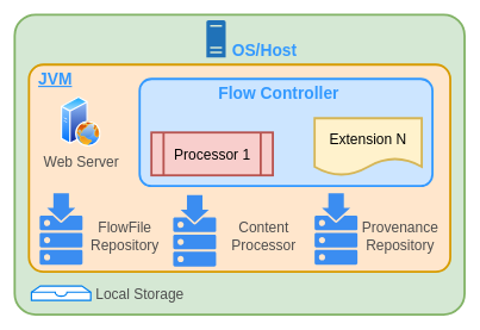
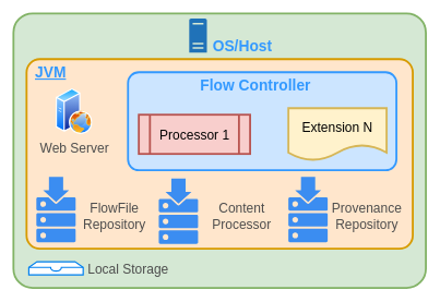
  <mxCell id="0" />
  <mxCell id="1" parent="0" />
  <mxCell id="2" value="" style="rounded=1;whiteSpace=wrap;html=1;arcSize=7;fillColor=#d5e8d4;strokeColor=#82b366;strokeWidth=3;" vertex="1" parent="1"><mxGeometry x="20" y="20" width="630" height="420" as="geometry" /></mxCell>
  <mxCell id="3" value="" style="pointerEvents=1;shadow=0;dashed=0;html=1;strokeColor=none;labelPosition=center;verticalLabelPosition=bottom;verticalAlign=top;outlineConnect=0;align=center;shape=mxgraph.office.servers.physical_host;fillColor=#2072B8;" vertex="1" parent="1"><mxGeometry x="288.5" y="28" width="27" height="52" as="geometry" /></mxCell>
  <mxCell id="4" value="OS/Host" style="text;html=1;strokeColor=none;fillColor=none;align=center;verticalAlign=middle;whiteSpace=wrap;rounded=0;fontSize=23;fontColor=#3399FF;fontStyle=1" vertex="1" parent="1"><mxGeometry x="350" y="60" width="40" height="20" as="geometry" /></mxCell>
  <mxCell id="5" value="" style="rounded=1;whiteSpace=wrap;html=1;fillColor=#ffe6cc;fontSize=23;arcSize=7;strokeColor=#d79b00;strokeWidth=3;" vertex="1" parent="1"><mxGeometry x="40" y="90" width="590" height="290" as="geometry" /></mxCell>
  <mxCell id="6" value="JVM" style="text;html=1;strokeColor=none;fillColor=none;align=center;verticalAlign=middle;whiteSpace=wrap;rounded=0;fontSize=23;fontColor=#3399FF;fontStyle=5" vertex="1" parent="1"><mxGeometry x="57" y="100" width="40" height="20" as="geometry" /></mxCell>
  <mxCell id="7" value="Web Server" style="aspect=fixed;perimeter=ellipsePerimeter;html=1;align=center;shadow=0;dashed=0;spacingTop=3;image;image=img/lib/active_directory/web_server.svg;fillColor=none;fontSize=20;fontColor=#4D4D4D;labelBackgroundColor=none;" vertex="1" parent="1"><mxGeometry x="85" y="135" width="56" height="70" as="geometry" /></mxCell>
  <mxCell id="8" value="" style="rounded=1;whiteSpace=wrap;html=1;fillColor=#cce5ff;fontSize=23;arcSize=11;strokeColor=#3399FF;strokeWidth=3;" vertex="1" parent="1"><mxGeometry x="195" y="110" width="410" height="150" as="geometry" /></mxCell>
  <mxCell id="9" value="Flow Controller" style="text;html=1;strokeColor=none;fillColor=none;align=center;verticalAlign=middle;whiteSpace=wrap;rounded=0;fontSize=23;fontColor=#3399FF;fontStyle=1" vertex="1" parent="1"><mxGeometry x="300" y="120" width="180" height="20" as="geometry" /></mxCell>
- <mxCell id="10" value="Processor 1" style="shape=process;whiteSpace=wrap;html=1;backgroundOutline=1;fillColor=#f8cecc;fontSize=20;strokeColor=#b85450;strokeWidth=3;" vertex="1" parent="1"><mxGeometry x="211.5" y="185" width="170" height="60" as="geometry" /></mxCell>
+ <mxCell id="10" value="Processor 1" style="shape=process;whiteSpace=wrap;html=1;backgroundOutline=1;fillColor=#f8cecc;fontSize=20;strokeColor=#b85450;strokeWidth=3;" vertex="1" parent="1"><mxGeometry x="211.5" y="175" width="170" height="60" as="geometry" /></mxCell>
  <mxCell id="11" value="" style="html=1;aspect=fixed;strokeColor=none;shadow=0;align=center;verticalAlign=top;fillColor=#3B8DF1;shape=mxgraph.gcp2.repository;fontSize=23;fontColor=#4D4D4D;" vertex="1" parent="1"><mxGeometry x="55" y="270" width="60" height="100" as="geometry" /></mxCell>
  <mxCell id="12" value="" style="html=1;aspect=fixed;strokeColor=none;shadow=0;align=center;verticalAlign=top;fillColor=#3B8DF1;shape=mxgraph.gcp2.repository;fontSize=23;fontColor=#3399FF;" vertex="1" parent="1"><mxGeometry x="242" y="272.5" width="60" height="100" as="geometry" /></mxCell>
  <mxCell id="13" value="" style="html=1;aspect=fixed;strokeColor=none;shadow=0;align=center;verticalAlign=top;fillColor=#3B8DF1;shape=mxgraph.gcp2.repository;fontSize=23;fontColor=#3399FF;" vertex="1" parent="1"><mxGeometry x="440" y="270" width="60" height="100" as="geometry" /></mxCell>
  <mxCell id="14" value="FlowFile Repository" style="text;html=1;strokeColor=none;fillColor=none;align=center;verticalAlign=middle;whiteSpace=wrap;rounded=0;fontSize=20;fontColor=#4D4D4D;" vertex="1" parent="1"><mxGeometry x="154" y="310" width="41" height="40" as="geometry" /></mxCell>
  <mxCell id="15" value="Content Processor" style="text;html=1;strokeColor=none;fillColor=none;align=center;verticalAlign=middle;whiteSpace=wrap;rounded=0;fontSize=20;fontColor=#4D4D4D;" vertex="1" parent="1"><mxGeometry x="348.5" y="320" width="40" height="20" as="geometry" /></mxCell>
  <mxCell id="16" value="Provenance Repository" style="text;html=1;strokeColor=none;fillColor=none;align=center;verticalAlign=middle;whiteSpace=wrap;rounded=0;fontSize=20;fontColor=#4D4D4D;" vertex="1" parent="1"><mxGeometry x="540" y="320" width="40" height="20" as="geometry" /></mxCell>
  <mxCell id="17" value="Extension N" style="shape=document;whiteSpace=wrap;html=1;boundedLbl=1;fillColor=#fff2cc;fontSize=20;strokeColor=#d6b656;strokeWidth=3;" vertex="1" parent="1"><mxGeometry x="440" y="165" width="150" height="80" as="geometry" /></mxCell>
  <mxCell id="18" value="" style="html=1;verticalLabelPosition=bottom;align=center;labelBackgroundColor=#ffffff;verticalAlign=top;strokeWidth=2;strokeColor=#0080F0;fillColor=#ffffff;shadow=0;dashed=0;shape=mxgraph.ios7.icons.storage;fontSize=20;fontColor=#4D4D4D;" vertex="1" parent="1"><mxGeometry x="43.5" y="400" width="83" height="20" as="geometry" /></mxCell>
  <mxCell id="19" value="Local Storage" style="text;html=1;strokeColor=none;fillColor=none;align=center;verticalAlign=middle;whiteSpace=wrap;rounded=0;labelBackgroundColor=none;fontSize=20;fontColor=#4D4D4D;" vertex="1" parent="1"><mxGeometry x="130.5" y="400" width="129" height="20" as="geometry" /></mxCell>
